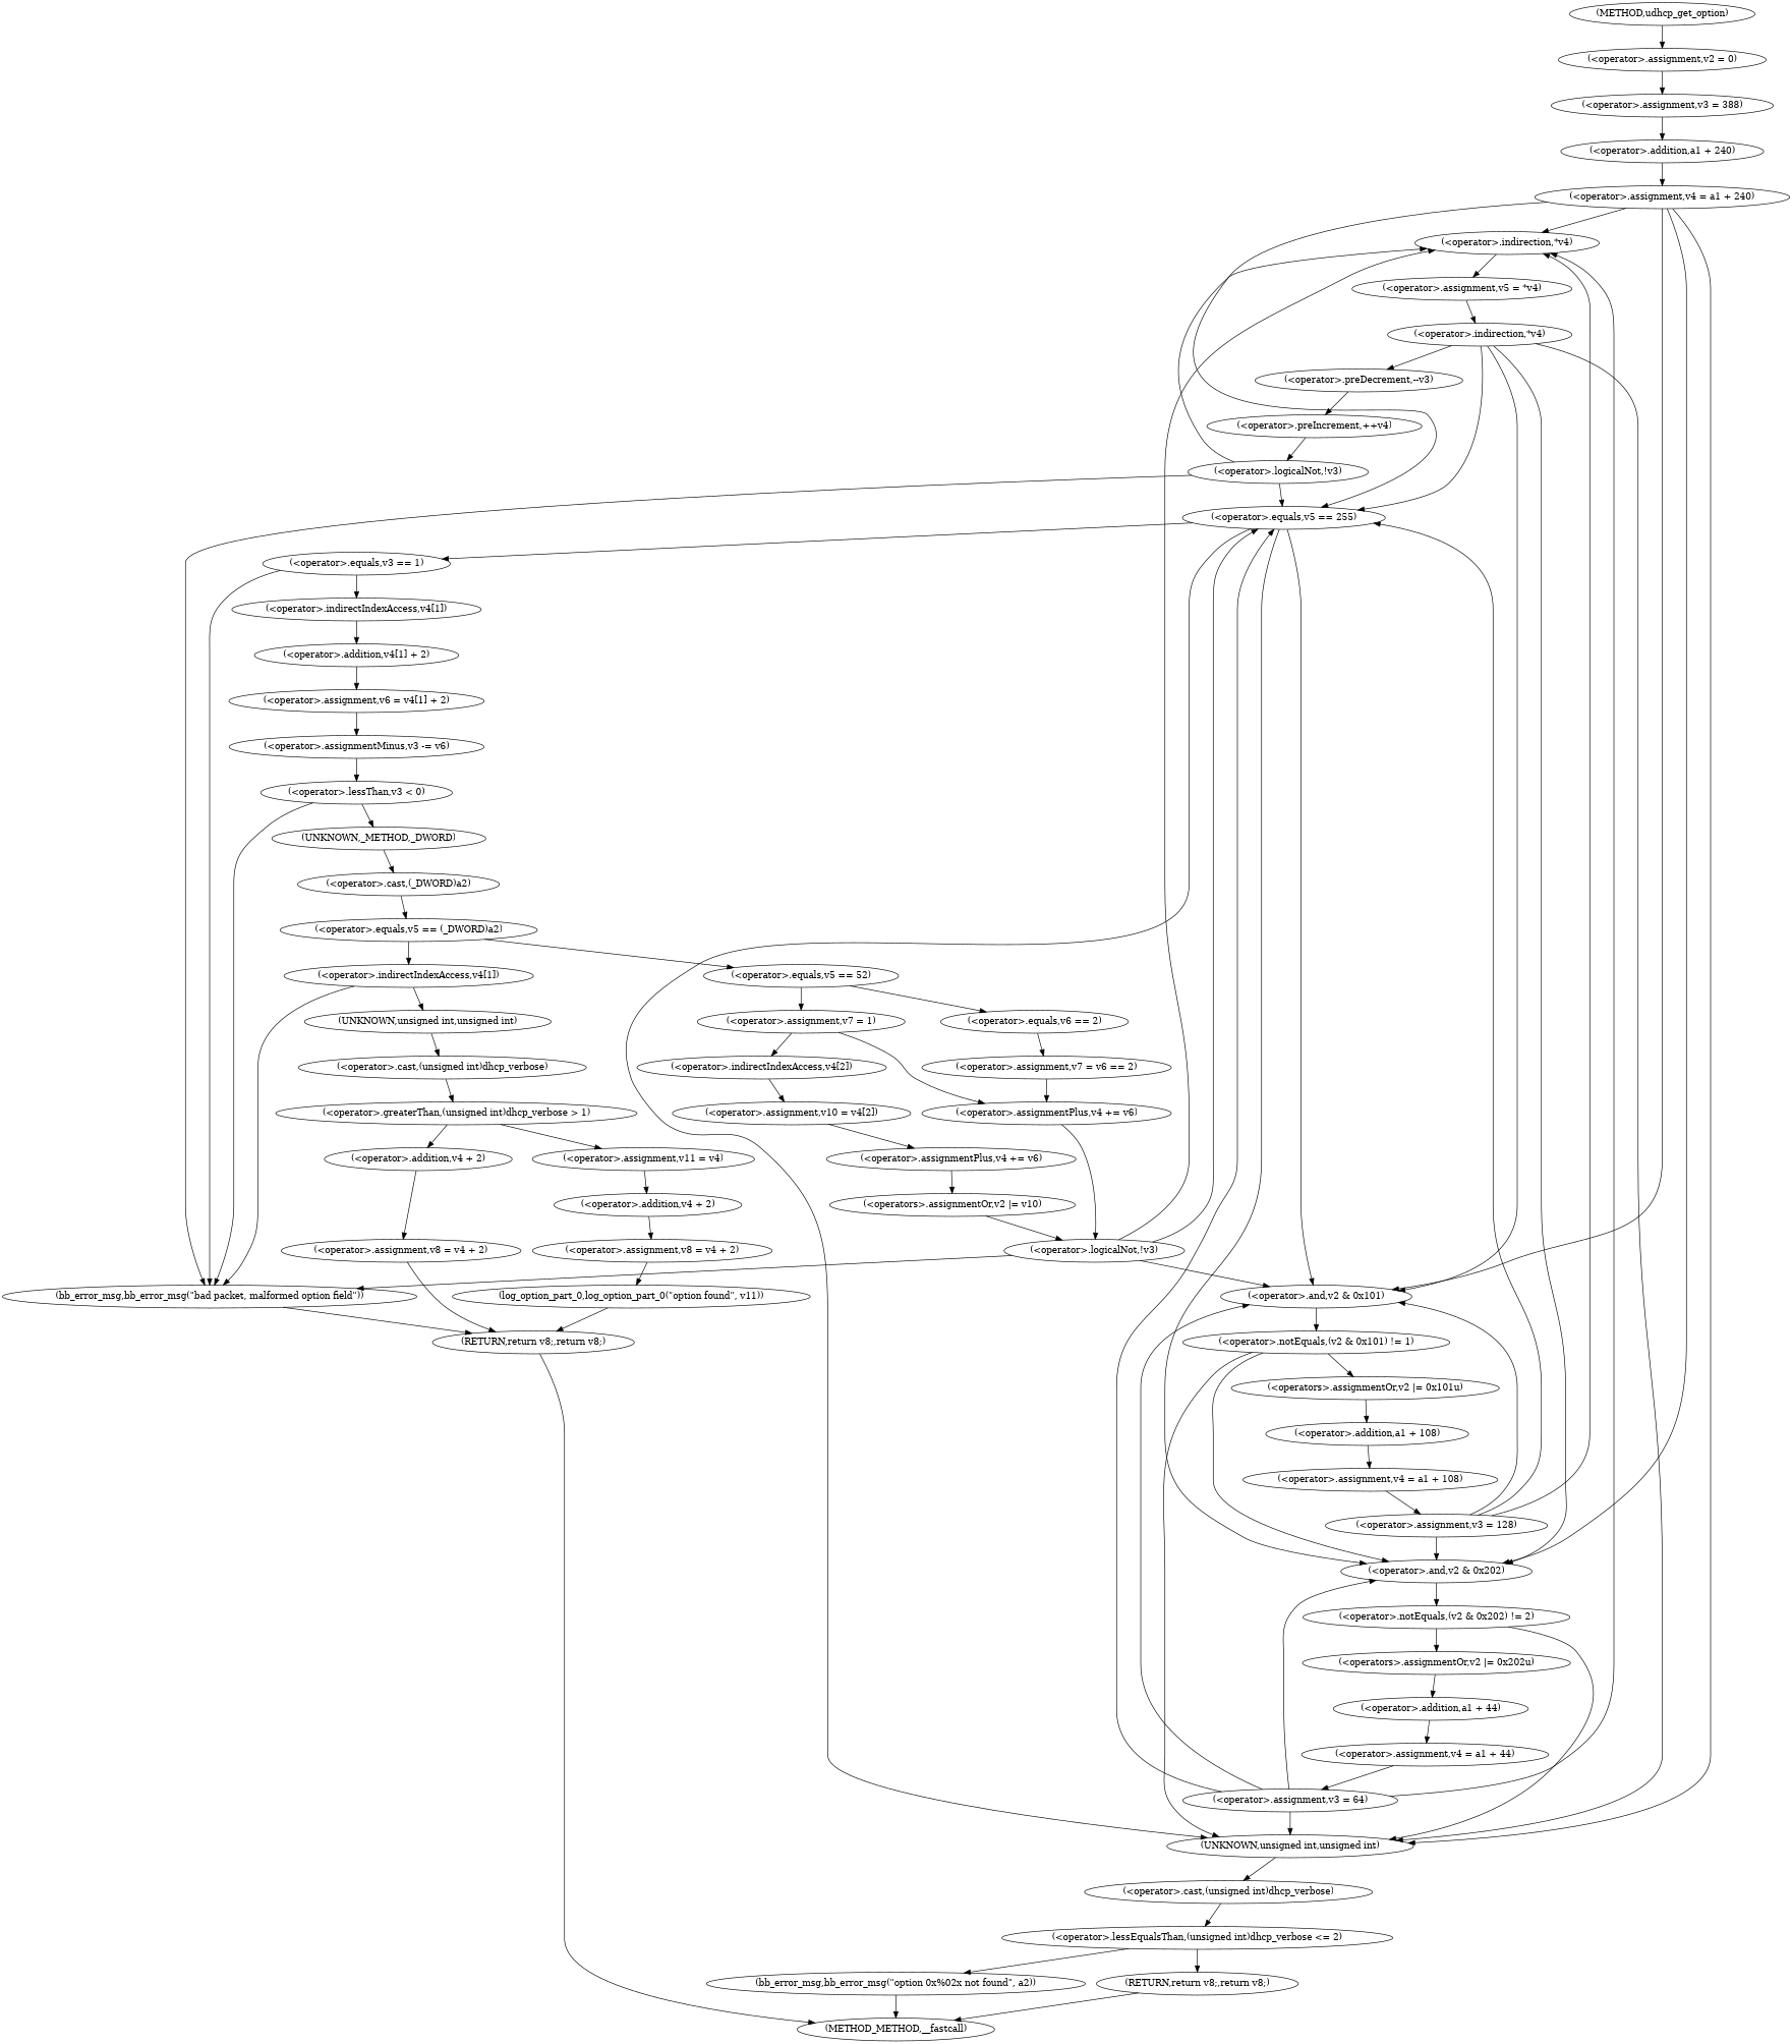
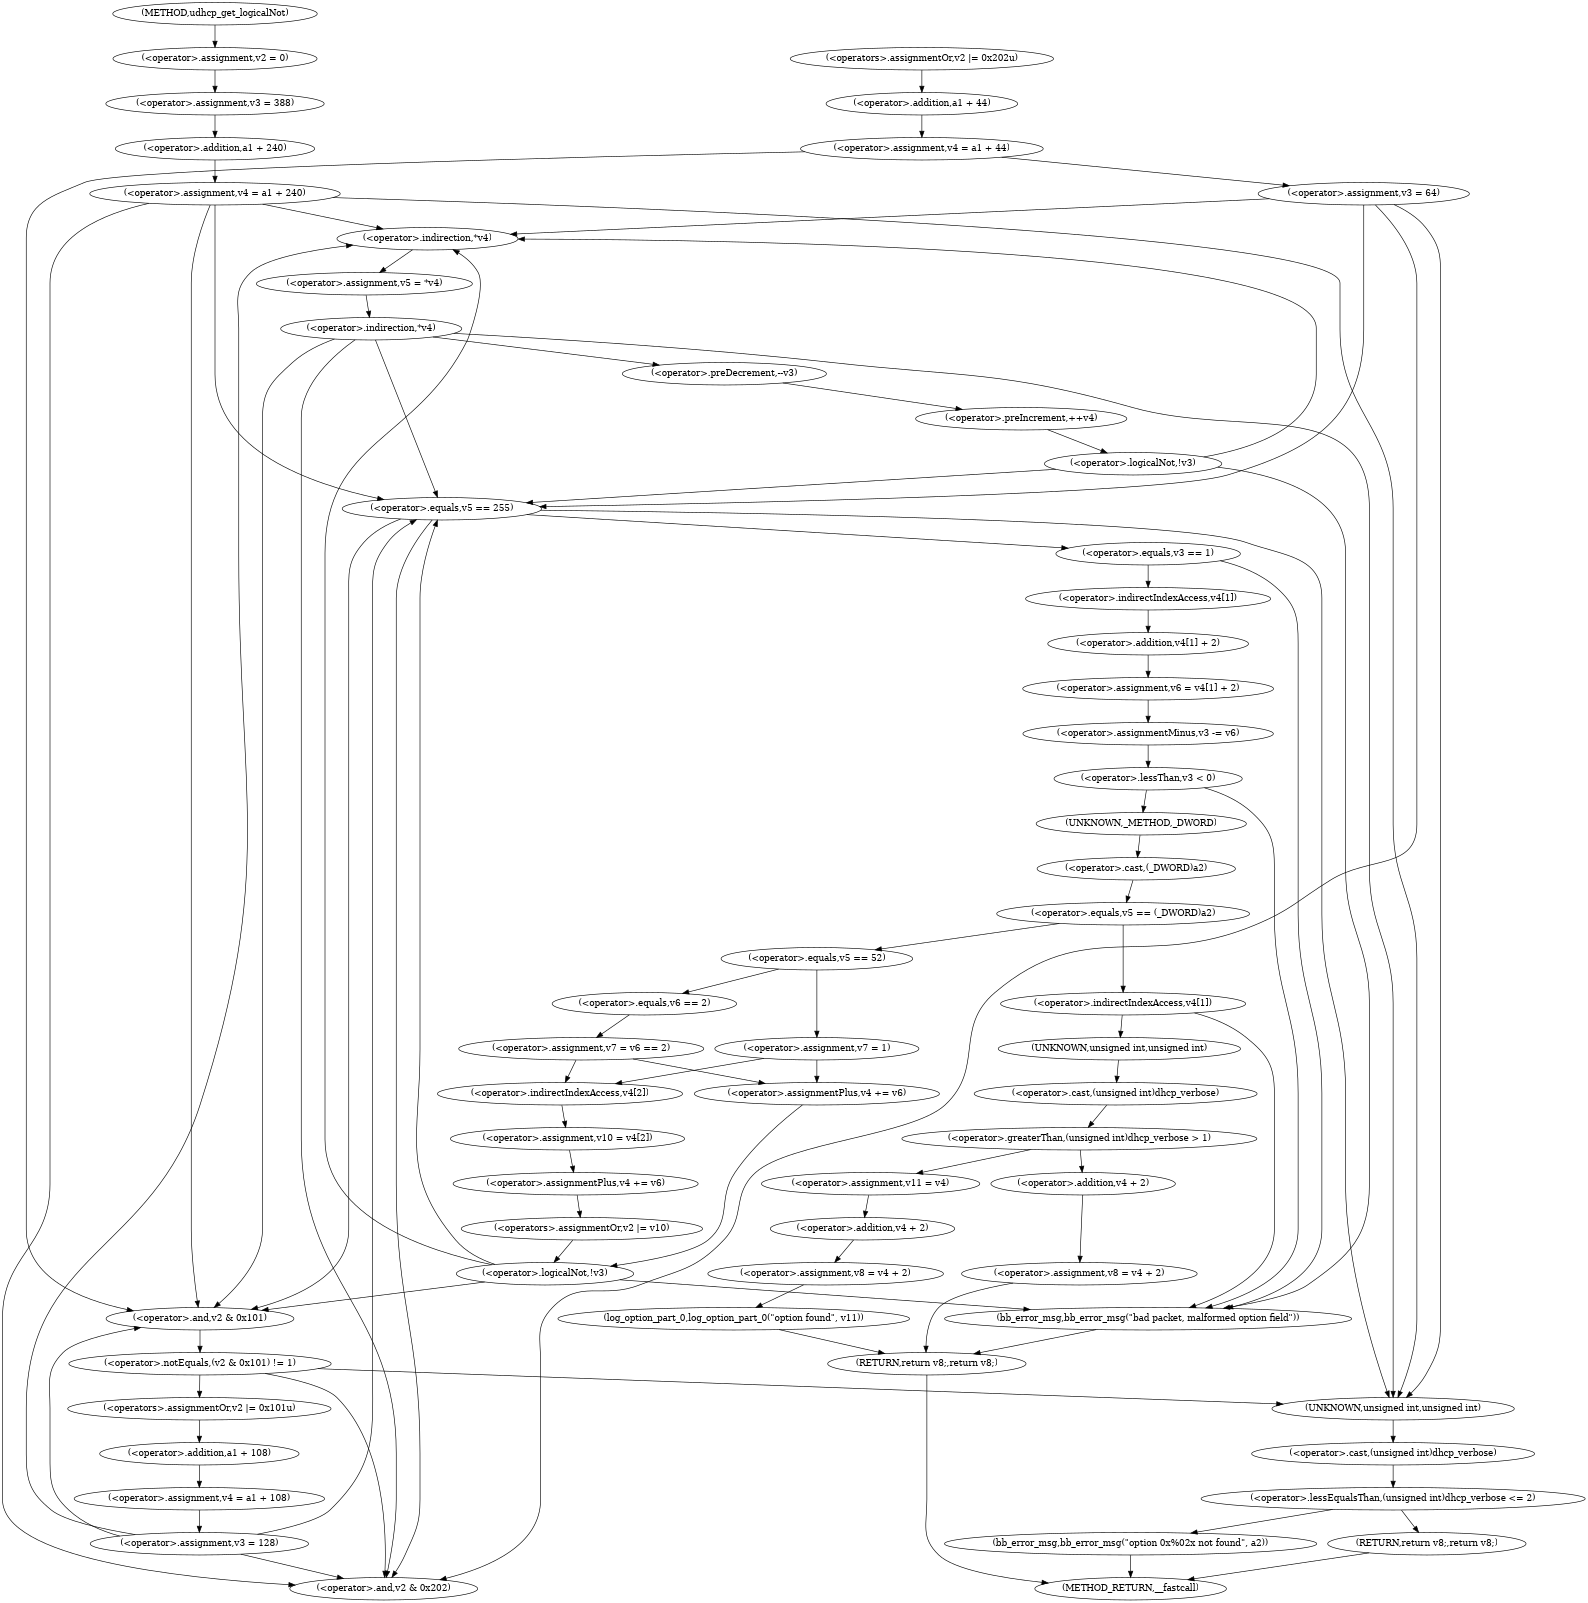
  digraph {
    n1 [label="(<operator>.assignment,v2 = 0)"]
    n2 [label="(<operator>.assignment,v3 = 388)"]
    n3 [label="(<operator>.addition,a1 + 240)"]
    n4 [label="(<operator>.assignment,v4 = a1 + 240)"]
    n5 [label="(<operator>.indirection,*v4)"]
    n6 [label="(<operator>.equals,v5 == 255)"]
    n7 [label="(<operator>.and,v2 & 0x101)"]
    n8 [label="(<operator>.and,v2 & 0x202)"]
    n9 [label="(UNKNOWN,unsigned int,unsigned int)"]
    n10 [label="(<operator>.assignment,v5 = *v4)"]
    n11 [label="(<operator>.equals,v3 == 1)"]
    n12 [label="(<operator>.notEquals,(v2 & 0x101) != 1)"]
-   n13 [label="(<operator>.notEquals,(v2 & 0x202) != 2)"]
    n14 [label="(<operator>.cast,(unsigned int)dhcp_verbose)"]
    n15 [label="(<operator>.indirection,*v4)"]
    n16 [label="(<operator>.preDecrement,--v3)"]
    n17 [label="(<operator>.preIncrement,++v4)"]
    n18 [label="(<operator>.logicalNot,!v3)"]
    n19 [label="(bb_error_msg,bb_error_msg(\"bad packet, malformed option field\"))"]
    n20 [label="(RETURN,return v8;,return v8;)"]
    n21 [label="(<operator>.indirectIndexAccess,v4[1])"]
    n22 [label="(<operator>.addition,v4[1] + 2)"]
    n23 [label="(<operator>.assignment,v6 = v4[1] + 2)"]
    n24 [label="(<operator>.assignmentMinus,v3 -= v6)"]
    n25 [label="(<operator>.lessThan,v3 < 0)"]
    n26 [label="(UNKNOWN,_METHOD,_DWORD)"]
    n27 [label="(<operator>.cast,(_DWORD)a2)"]
    n28 [label="(<operator>.equals,v5 == (_DWORD)a2)"]
    n29 [label="(<operator>.indirectIndexAccess,v4[1])"]
    n30 [label="(<operator>.equals,v5 == 52)"]
    n31 [label="(UNKNOWN,unsigned int,unsigned int)"]
    n32 [label="(<operator>.equals,v6 == 2)"]
    n33 [label="(<operator>.assignment,v7 = 1)"]
    n34 [label="(<operator>.cast,(unsigned int)dhcp_verbose)"]
    n35 [label="(<operator>.greaterThan,(unsigned int)dhcp_verbose > 1)"]
    n36 [label="(<operator>.assignment,v11 = v4)"]
    n37 [label="(<operator>.addition,v4 + 2)"]
    n38 [label="(<operator>.addition,v4 + 2)"]
    n39 [label="(<operator>.assignment,v8 = v4 + 2)"]
    n40 [label="(<operator>.assignment,v8 = v4 + 2)"]
    n41 [label="(log_option_part_0,log_option_part_0(\"option found\", v11))"]
-   n42 [label="(METHOD_METHOD,__fastcall)"]
+   n42 [label="(METHOD_RETURN,__fastcall)"]
    n43 [label="(<operator>.assignment,v7 = v6 == 2)"]
    n44 [label="(<operator>.assignmentPlus,v4 += v6)"]
    n45 [label="(<operator>.indirectIndexAccess,v4[2])"]
    n46 [label="(<operator>.logicalNot,!v3)"]
    n47 [label="(<operator>.assignment,v10 = v4[2])"]
    n48 [label="(<operator>.assignmentPlus,v4 += v6)"]
    n49 [label="(<operators>.assignmentOr,v2 |= v10)"]
    n50 [label="(<operators>.assignmentOr,v2 |= 0x101u)"]
    n51 [label="(<operator>.addition,a1 + 108)"]
    n52 [label="(<operator>.assignment,v4 = a1 + 108)"]
    n53 [label="(<operator>.assignment,v3 = 128)"]
    n54 [label="(<operators>.assignmentOr,v2 |= 0x202u)"]
    n55 [label="(<operator>.addition,a1 + 44)"]
    n56 [label="(<operator>.assignment,v4 = a1 + 44)"]
    n57 [label="(<operator>.assignment,v3 = 64)"]
    n58 [label="(<operator>.lessEqualsThan,(unsigned int)dhcp_verbose <= 2)"]
    n59 [label="(RETURN,return v8;,return v8;)"]
    n60 [label="(bb_error_msg,bb_error_msg(\"option 0x%02x not found\", a2))"]
-   n61 [label="(METHOD,udhcp_get_option)"]
+   n61 [label="(METHOD,udhcp_get_logicalNot)"]
    n1 -> n2
    n2 -> n3
    n3 -> n4
    n4 -> n5
    n4 -> n6
    n4 -> n7
    n4 -> n8
    n4 -> n9
    n5 -> n10
    n6 -> n7
    n6 -> n8
    n6 -> n9
    n6 -> n11
    n7 -> n12
-   n8 -> n13
    n9 -> n14
    n10 -> n15
    n11 -> n19
    n11 -> n21
    n12 -> n8
    n12 -> n9
    n12 -> n50
-   n13 -> n9
-   n13 -> n54
    n14 -> n58
    n15 -> n6
    n15 -> n7
    n15 -> n8
    n15 -> n9
    n15 -> n16
    n16 -> n17
    n17 -> n18
    n18 -> n5
    n18 -> n6
    n18 -> n19
    n19 -> n20
    n20 -> n42
    n21 -> n22
    n22 -> n23
    n23 -> n24
    n24 -> n25
    n25 -> n19
    n25 -> n26
    n26 -> n27
    n27 -> n28
    n28 -> n29
    n28 -> n30
    n29 -> n19
    n29 -> n31
    n30 -> n32
    n30 -> n33
    n31 -> n34
    n32 -> n43
    n33 -> n44
    n33 -> n45
    n34 -> n35
    n35 -> n36
    n35 -> n37
    n36 -> n38
    n37 -> n39
    n38 -> n40
    n39 -> n20
    n40 -> n41
    n41 -> n20
    n43 -> n44
+   n43 -> n45
    n44 -> n46
    n45 -> n47
    n46 -> n5
    n46 -> n6
    n46 -> n7
    n46 -> n19
    n47 -> n48
    n48 -> n49
    n49 -> n46
    n50 -> n51
    n51 -> n52
    n52 -> n53
    n53 -> n5
    n53 -> n6
    n53 -> n7
    n53 -> n8
    n54 -> n55
    n55 -> n56
    n56 -> n57
    n57 -> n5
    n57 -> n6
-   n57 -> n7
+   n56 -> n7
    n57 -> n8
    n57 -> n9
    n58 -> n59
    n58 -> n60
    n59 -> n42
    n60 -> n42
    n61 -> n1
  }
